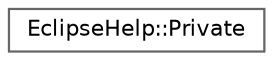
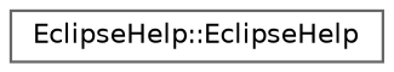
  digraph {
    rankdir=LR
-   n1 [color=grey40 fillcolor=white fontname=Helvetica fontsize=10 height=0.2 label="EclipseHelp::Private" shape=box style=filled width=0.4]
+   n1 [color=grey40 fillcolor=white fontname=Helvetica fontsize=10 height=0.2 label="EclipseHelp::EclipseHelp" shape=box style=filled width=0.4]
  }
